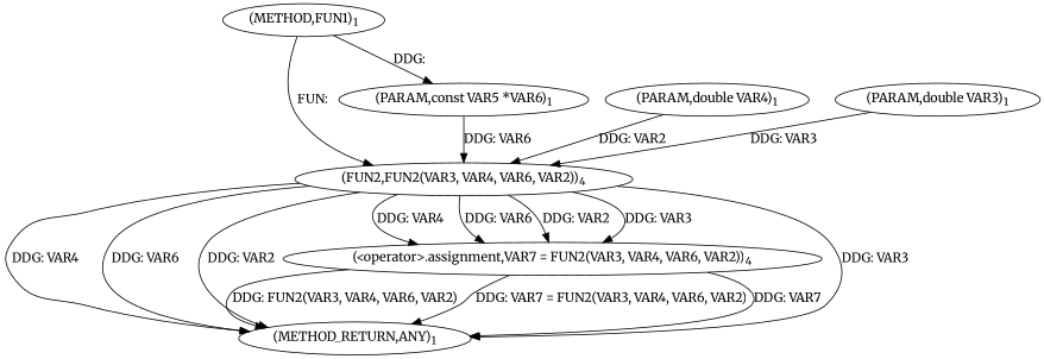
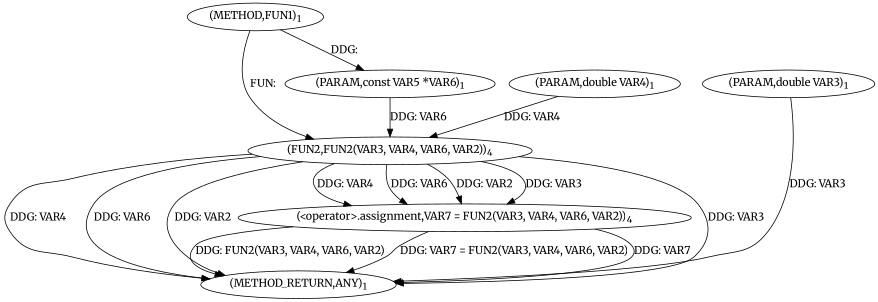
  digraph {
    fontname=Merriweather
    node [fontname=Merriweather]
    edge [fontname=Merriweather]
    n1 [label=<(METHOD,FUN1)<SUB>1</SUB>>]
    n2 [label=<(PARAM,const VAR5 *VAR6)<SUB>1</SUB>>]
    n3 [label=<(FUN2,FUN2(VAR3, VAR4, VAR6, VAR2))<SUB>4</SUB>>]
    n4 [label=<(PARAM,double VAR3)<SUB>1</SUB>>]
    n5 [label=<(PARAM,double VAR4)<SUB>1</SUB>>]
    n6 [label=<(METHOD_RETURN,ANY)<SUB>1</SUB>>]
    n7 [label=<(&lt;operator&gt;.assignment,VAR7 = FUN2(VAR3, VAR4, VAR6, VAR2))<SUB>4</SUB>>]
    n1 -> n2 [label="DDG: "]
    n1 -> n3 [label="FUN: "]
    n2 -> n3 [label="DDG: VAR6"]
    n3 -> n6 [label="DDG: VAR3"]
    n3 -> n6 [label="DDG: VAR4"]
    n3 -> n6 [label="DDG: VAR6"]
    n3 -> n6 [label="DDG: VAR2"]
    n3 -> n7 [label="DDG: VAR3"]
    n3 -> n7 [label="DDG: VAR4"]
    n3 -> n7 [label="DDG: VAR6"]
    n3 -> n7 [label="DDG: VAR2"]
-   n4 -> n3 [label="DDG: VAR3"]
-   n5 -> n3 [label="DDG: VAR2"]
+   n4 -> n6 [label="DDG: VAR3"]
+   n5 -> n3 [label="DDG: VAR4"]
    n7 -> n6 [label="DDG: VAR7"]
    n7 -> n6 [label="DDG: FUN2(VAR3, VAR4, VAR6, VAR2)"]
    n7 -> n6 [label="DDG: VAR7 = FUN2(VAR3, VAR4, VAR6, VAR2)"]
  }
